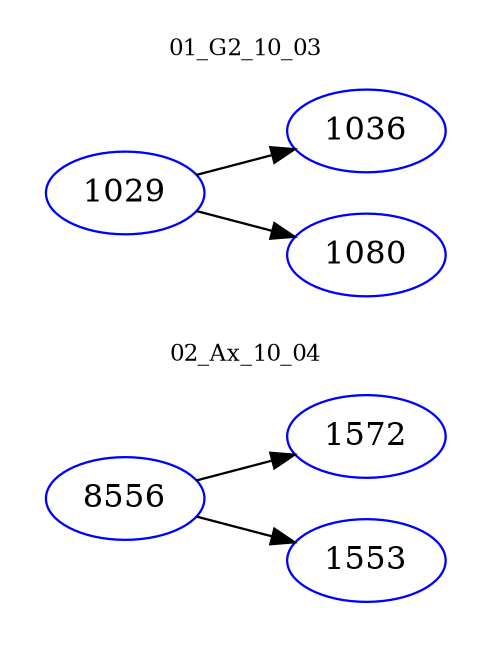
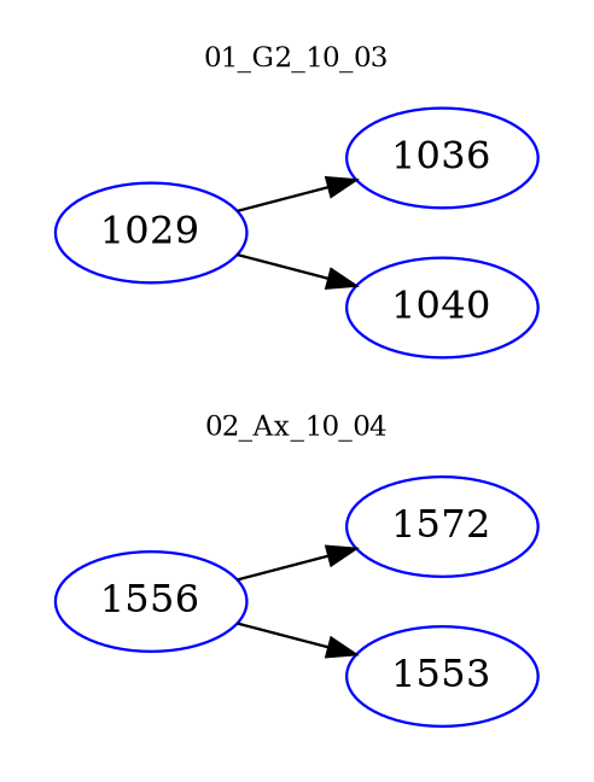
  digraph {
    rankdir=LR
    node [color=blue]
    edge [color=black]
-   n1 [label=8556]
+   n1 [label=1556]
    n2 [label=1553]
    n3 [label=1572]
    n4 [label=1029]
-   n5 [label=1080]
+   n5 [label=1040]
    n6 [label=1036]
    subgraph cluster_1 {
      color=white
      fontsize=10
      label="02_Ax_10_04"
      n1
      n2
      n3
    }
    subgraph cluster_2 {
      color=white
      fontsize=10
      label="01_G2_10_03"
      n4
      n5
      n6
    }
    n1 -> n2
    n1 -> n3
    n4 -> n5
    n4 -> n6
  }
